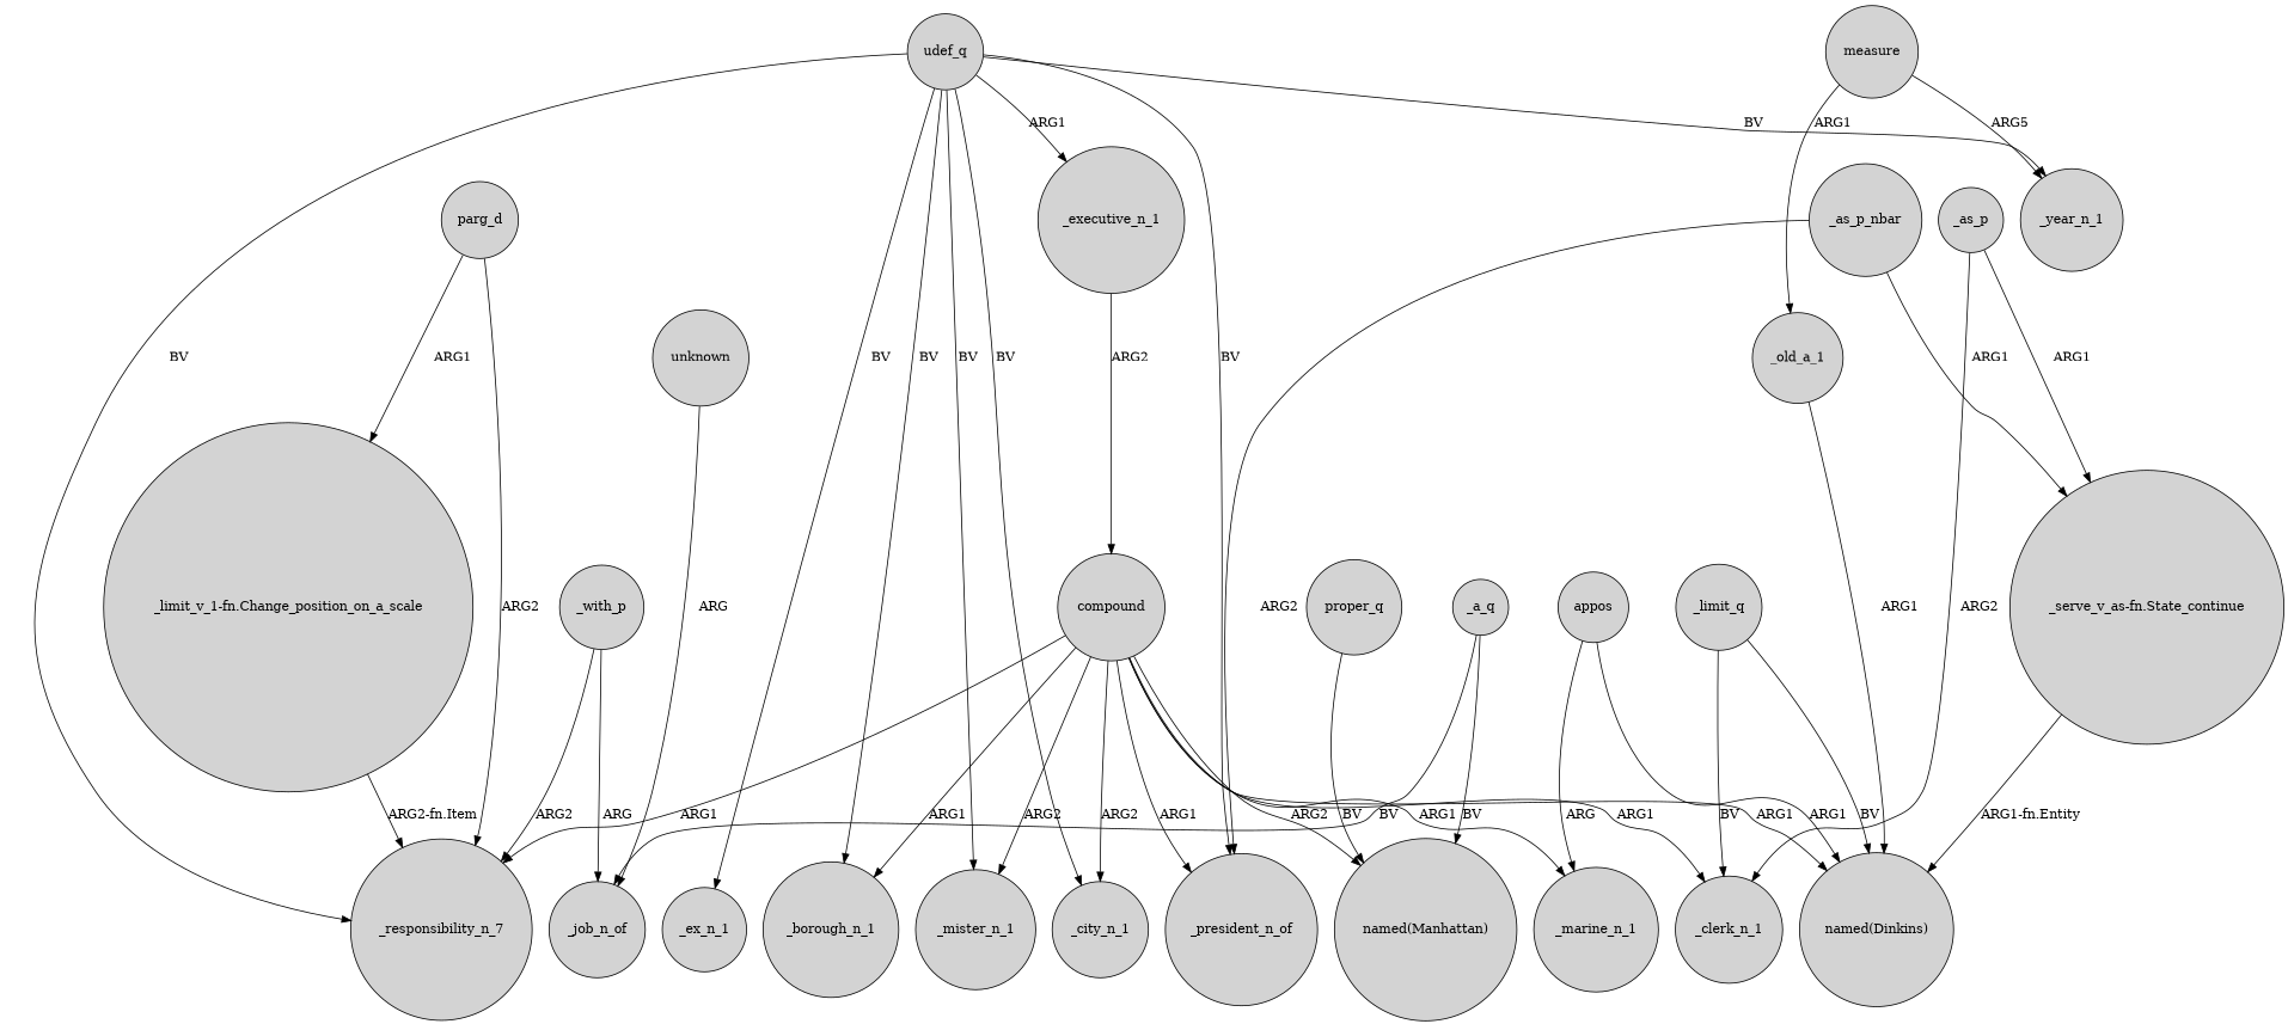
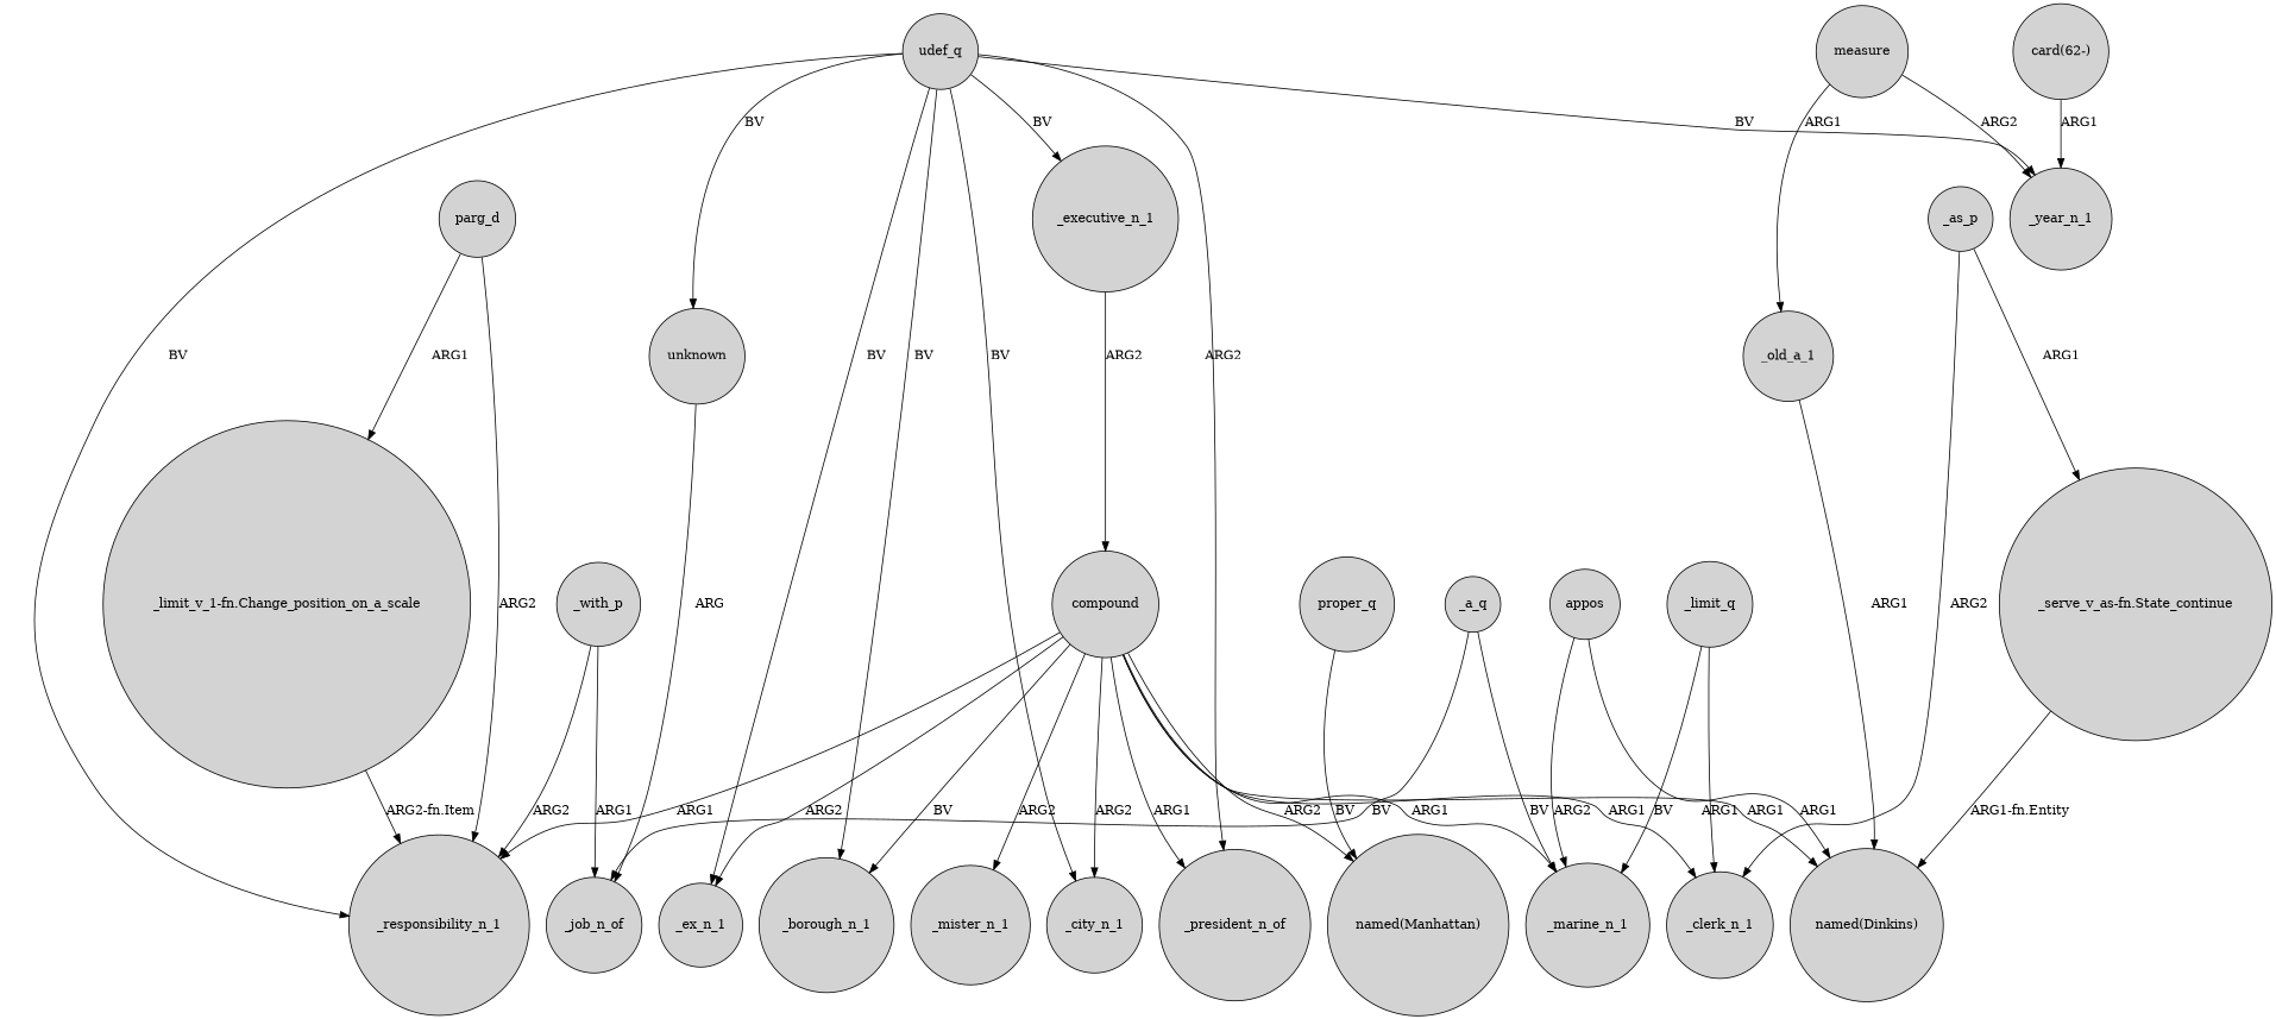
  digraph {
    node [shape=circle style=filled]
    compound
    _borough_n_1
    _mister_n_1
    _clerk_n_1
    "named(Dinkins)"
    _marine_n_1
    "named(Manhattan)"
    _ex_n_1
-   _responsibility_n_1 [label=_responsibility_n_7]
+   _responsibility_n_1
    _city_n_1
    _president_n_of
    _executive_n_1
    _as_p
    "_serve_v_as-fn.State_continue"
    appos
-   _as_p_nbar
    parg_d
    "_limit_v_1-fn.Change_position_on_a_scale"
    unknown
    _job_n_of
    _old_a_1
    proper_q
    measure
    _year_n_1
    udef_q
+   "card(62-)"
    _with_p
    _a_q
    n29 [label=_limit_q]
-   compound -> _borough_n_1 [label=ARG1]
+   compound -> _borough_n_1 [label=BV]
    compound -> _mister_n_1 [label=ARG2]
    compound -> _clerk_n_1 [label=ARG1]
    compound -> "named(Dinkins)" [label=ARG1]
    compound -> _marine_n_1 [label=ARG1]
    compound -> "named(Manhattan)" [label=ARG2]
+   compound -> _ex_n_1 [label=ARG2]
    compound -> _responsibility_n_1 [label=ARG1]
    compound -> _city_n_1 [label=ARG2]
    compound -> _president_n_of [label=ARG1]
    _executive_n_1 -> compound [label=ARG2]
    _as_p -> _clerk_n_1 [label=ARG2]
    _as_p -> "_serve_v_as-fn.State_continue" [label=ARG1]
    "_serve_v_as-fn.State_continue" -> "named(Dinkins)" [label="ARG1-fn.Entity"]
    appos -> "named(Dinkins)" [label=ARG1]
-   appos -> _marine_n_1 [label=ARG]
-   _as_p_nbar -> _president_n_of [label=ARG2]
-   _as_p_nbar -> "_serve_v_as-fn.State_continue" [label=ARG1]
+   appos -> _marine_n_1 [label=ARG2]
    parg_d -> _responsibility_n_1 [label=ARG2]
    parg_d -> "_limit_v_1-fn.Change_position_on_a_scale" [label=ARG1]
    "_limit_v_1-fn.Change_position_on_a_scale" -> _responsibility_n_1 [label="ARG2-fn.Item"]
    unknown -> _job_n_of [label=ARG]
    _old_a_1 -> "named(Dinkins)" [label=ARG1]
    proper_q -> "named(Manhattan)" [label=BV]
    measure -> _old_a_1 [label=ARG1]
-   measure -> _year_n_1 [label=ARG5]
+   measure -> _year_n_1 [label=ARG2]
    udef_q -> _borough_n_1 [label=BV]
-   udef_q -> _mister_n_1 [label=BV]
+   udef_q -> unknown [label=BV]
    udef_q -> _ex_n_1 [label=BV]
    udef_q -> _responsibility_n_1 [label=BV]
    udef_q -> _city_n_1 [label=BV]
-   udef_q -> _president_n_of [label=BV]
-   udef_q -> _executive_n_1 [label=ARG1]
+   udef_q -> _president_n_of [label=ARG2]
+   udef_q -> _executive_n_1 [label=BV]
    udef_q -> _year_n_1 [label=BV]
+   "card(62-)" -> _year_n_1 [label=ARG1]
    _with_p -> _responsibility_n_1 [label=ARG2]
-   _with_p -> _job_n_of [label=ARG]
-   _a_q -> "named(Manhattan)" [label=BV]
+   _with_p -> _job_n_of [label=ARG1]
+   _a_q -> _marine_n_1 [label=BV]
    _a_q -> _job_n_of [label=BV]
-   n29 -> _clerk_n_1 [label=BV]
-   n29 -> "named(Dinkins)" [label=BV]
+   n29 -> _clerk_n_1 [label=ARG1]
+   n29 -> _marine_n_1 [label=BV]
  }
